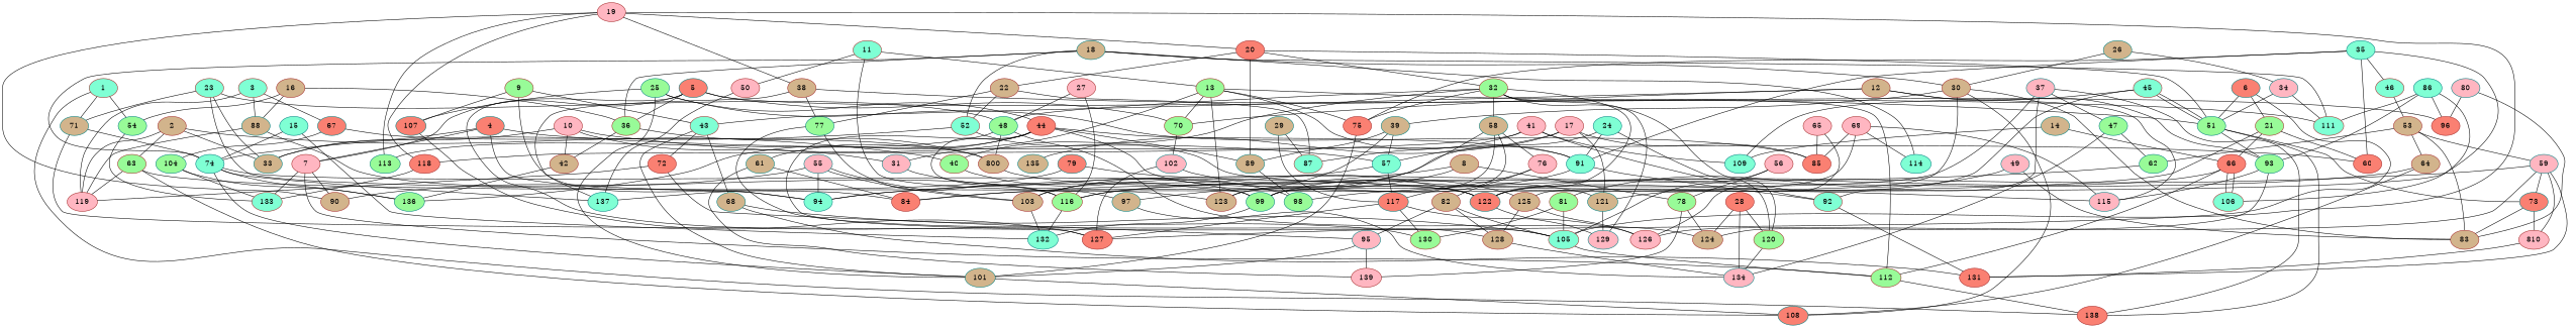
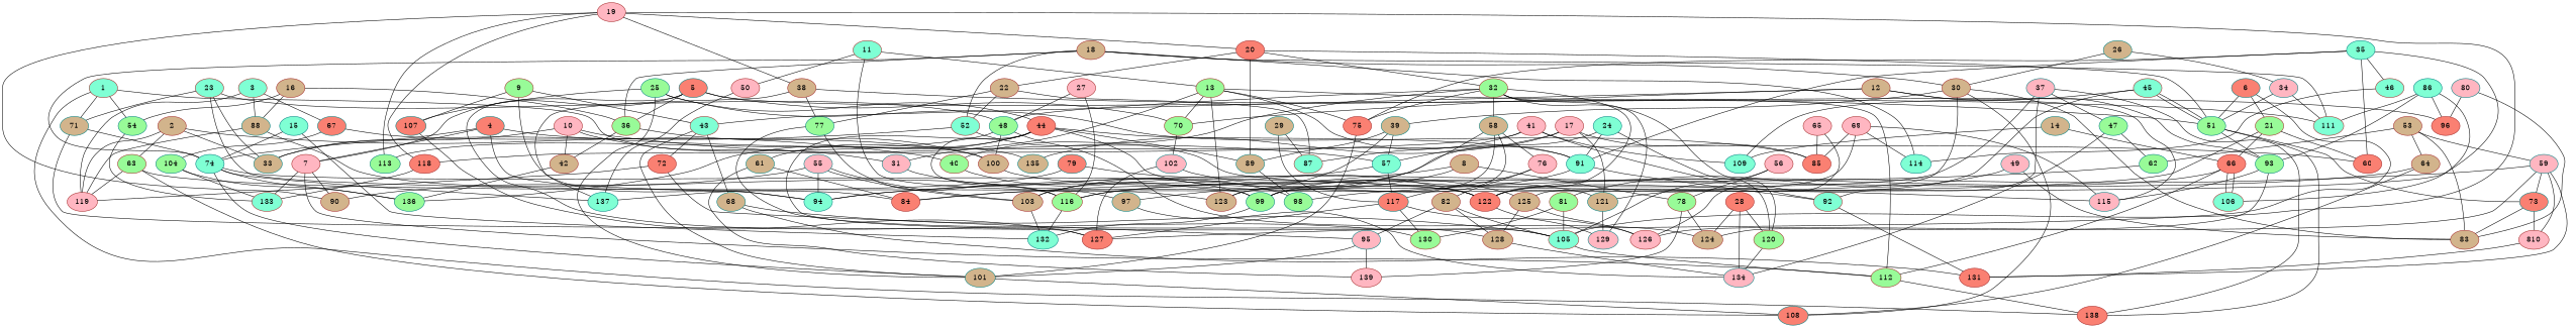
  graph {
    node [color=brown fillcolor=tan style=filled]
    1 [fillcolor=aquamarine]
    54 [color=teal fillcolor=palegreen]
    71 [color=teal]
    135 [color=teal]
    138 [fillcolor=salmon]
    133 [fillcolor=aquamarine]
    127 [fillcolor=salmon]
    74 [color=teal fillcolor=aquamarine]
    33 [color=teal]
    2
    40 [fillcolor=palegreen]
    63 [fillcolor=palegreen]
    119 [fillcolor=lightpink]
    98 [color=teal fillcolor=palegreen]
    123
    108 [color=teal fillcolor=salmon]
    3 [fillcolor=aquamarine]
    67 [color=teal fillcolor=salmon]
    88 [color=teal]
-   100 [label=800]
+   100
    104 [color=teal fillcolor=palegreen]
    116 [fillcolor=palegreen]
    4 [color=teal fillcolor=salmon]
    7 [fillcolor=lightpink]
    60 [fillcolor=salmon]
    94 [color=teal fillcolor=aquamarine]
    90
    112 [fillcolor=palegreen]
    5 [color=teal fillcolor=salmon]
    36 [fillcolor=palegreen]
    70 [fillcolor=palegreen]
    96 [fillcolor=salmon]
    130 [fillcolor=palegreen]
    42
    102 [color=teal fillcolor=lightpink]
    6 [color=teal fillcolor=salmon]
    21 [fillcolor=palegreen]
    51 [color=teal fillcolor=palegreen]
    84 [fillcolor=salmon]
    66 [fillcolor=salmon]
    93 [color=teal fillcolor=palegreen]
    73 [color=teal fillcolor=salmon]
    78 [fillcolor=palegreen]
    8
    97 [color=teal]
    124
    139 [fillcolor=lightpink]
    134 [color=teal fillcolor=lightpink]
    9 [fillcolor=palegreen]
    43 [fillcolor=aquamarine]
    107 [color=teal fillcolor=salmon]
    101 [color=teal]
    68 [color=teal]
    72 [fillcolor=salmon]
    10 [fillcolor=lightpink]
    31 [color=teal fillcolor=lightpink]
    57 [color=teal fillcolor=aquamarine]
    99 [color=teal fillcolor=palegreen]
    136 [color=teal fillcolor=palegreen]
    117 [color=teal fillcolor=salmon]
    11 [fillcolor=aquamarine]
    13 [fillcolor=palegreen]
    50 [fillcolor=lightpink]
    75 [fillcolor=salmon]
    91 [color=teal fillcolor=aquamarine]
    111 [fillcolor=aquamarine]
    137 [color=teal fillcolor=aquamarine]
    12
    115 [color=teal fillcolor=lightpink]
    92 [fillcolor=aquamarine]
    14 [color=teal]
    109 [color=teal fillcolor=aquamarine]
-   122 [color=teal fillcolor=salmon]
+   122 [fillcolor=salmon]
    106 [fillcolor=aquamarine]
    15 [color=teal fillcolor=aquamarine]
    132 [color=teal fillcolor=aquamarine]
    16
    17 [fillcolor=lightpink]
    85 [fillcolor=salmon]
    121 [color=teal]
    129 [color=teal fillcolor=lightpink]
-   18 [color=teal]
+   18
    30
    52 [fillcolor=aquamarine]
    114 [color=teal fillcolor=aquamarine]
    39 [color=teal]
    83
    125
    19 [fillcolor=lightpink]
    20 [fillcolor=salmon]
    38
    105 [fillcolor=aquamarine]
    113 [color=teal fillcolor=palegreen]
    118 [fillcolor=salmon]
    22
    32 [fillcolor=palegreen]
    89 [color=teal]
    77 [color=teal fillcolor=palegreen]
    87 [fillcolor=aquamarine]
    48 [color=teal fillcolor=palegreen]
    120 [fillcolor=palegreen]
    58 [color=teal]
    128
    23 [fillcolor=aquamarine]
    24 [color=teal fillcolor=aquamarine]
    103
    25 [color=teal fillcolor=palegreen]
    44 [fillcolor=salmon]
    61 [color=teal]
    26 [color=teal]
    34 [color=teal fillcolor=lightpink]
    27 [fillcolor=lightpink]
    28 [fillcolor=salmon]
    29 [color=teal]
    126 [fillcolor=lightpink]
    76 [fillcolor=lightpink]
    35 [color=teal fillcolor=aquamarine]
    46 [fillcolor=aquamarine]
    53
    37 [color=teal fillcolor=lightpink]
    47 [color=teal fillcolor=palegreen]
    62 [color=teal fillcolor=palegreen]
    131 [fillcolor=salmon]
    41 [fillcolor=lightpink]
    95 [color=teal fillcolor=lightpink]
    45 [fillcolor=aquamarine]
    59 [color=teal fillcolor=lightpink]
    64
    49 [color=teal fillcolor=lightpink]
    81 [fillcolor=palegreen]
    n131 [fillcolor=lightpink label=810]
    55 [color=teal fillcolor=lightpink]
    56 [fillcolor=lightpink]
    82
    65 [fillcolor=lightpink]
    69 [fillcolor=lightpink]
    79 [color=teal fillcolor=salmon]
    80 [color=teal fillcolor=lightpink]
    86 [color=teal fillcolor=aquamarine]
    1 -- 54
    1 -- 71
+   1 -- 135
    1 -- 138
    54 -- 133
    71 -- 127
    71 -- 74
    74 -- 101
    74 -- 136
    74 -- 137
    74 -- 122
    2 -- 33
    2 -- 40
    2 -- 63
    2 -- 119
    40 -- 98
    63 -- 119
    63 -- 123
    63 -- 108
    3 -- 119
    3 -- 67
    3 -- 88
    67 -- 100
    67 -- 104
    88 -- 119
    88 -- 116
    100 -- 121
    104 -- 133
    104 -- 136
    116 -- 132
    4 -- 33
    4 -- 7
    4 -- 60
    4 -- 94
    7 -- 133
    7 -- 90
    7 -- 112
    112 -- 138
    5 -- 7
    5 -- 36
    5 -- 70
    5 -- 96
    5 -- 130
    36 -- 100
    36 -- 42
    70 -- 102
    42 -- 136
    102 -- 127
    102 -- 125
    6 -- 127
    6 -- 21
    6 -- 51
    21 -- 60
    21 -- 84
    21 -- 66
    51 -- 138
    51 -- 93
    51 -- 73
    66 -- 112
    66 -- 122
    66 -- 106
    66 -- 106
    93 -- 124
    93 -- 115
    73 -- 83
    73 -- n131
    78 -- 124
    78 -- 139
    8 -- 84
    8 -- 78
    8 -- 97
    97 -- 134
    9 -- 94
    9 -- 43
    9 -- 107
    43 -- 101
    43 -- 68
    43 -- 72
    107 -- 127
    101 -- 108
    68 -- 105
    68 -- 131
    72 -- 119
    72 -- 95
    10 -- 33
    10 -- 42
    10 -- 31
    10 -- 57
    31 -- 99
    57 -- 94
    57 -- 117
    99 -- 132
    117 -- 127
    117 -- 130
    117 -- 126
    11 -- 97
    11 -- 13
    11 -- 50
    13 -- 123
    13 -- 70
    13 -- 31
    13 -- 75
    13 -- 91
    13 -- 111
    50 -- 137
    75 -- 101
    91 -- 99
    91 -- 92
    12 -- 70
    12 -- 93
    12 -- 43
    12 -- 115
    92 -- 131
    14 -- 66
    14 -- 109
    122 -- 129
    15 -- 74
    15 -- 132
    16 -- 54
    16 -- 88
    16 -- 36
    17 -- 135
    17 -- 57
    17 -- 85
    17 -- 121
    121 -- 129
    18 -- 74
    18 -- 36
    18 -- 111
    18 -- 30
    18 -- 52
    18 -- 114
    30 -- 108
    30 -- 39
    30 -- 83
    30 -- 125
    52 -- 74
    52 -- 115
    39 -- 57
    39 -- 89
    39 -- 103
    125 -- 128
    125 -- 126
    19 -- 90
    19 -- 20
    19 -- 38
    19 -- 105
    19 -- 113
    19 -- 118
    20 -- 51
    20 -- 22
    20 -- 32
    20 -- 89
    38 -- 51
    38 -- 137
    38 -- 77
    105 -- 112
    118 -- 133
    22 -- 52
    22 -- 77
    22 -- 87
    32 -- 40
    32 -- 112
    32 -- 75
    32 -- 122
    32 -- 129
    32 -- 48
    32 -- 120
    32 -- 58
    89 -- 98
    77 -- 116
    77 -- 128
    48 -- 100
    48 -- 124
    48 -- 113
    120 -- 134
    58 -- 123
    58 -- 116
    58 -- 99
    58 -- 76
    128 -- 134
    23 -- 71
    23 -- 33
    23 -- 84
    23 -- 48
    24 -- 91
    24 -- 120
    24 -- 103
    103 -- 132
    25 -- 107
    25 -- 101
    25 -- 85
    25 -- 44
    44 -- 99
    44 -- 136
    44 -- 91
    44 -- 122
    44 -- 105
    44 -- 89
    44 -- 61
    61 -- 84
    61 -- 139
    26 -- 30
    26 -- 34
    34 -- 51
    34 -- 111
    27 -- 116
    27 -- 48
    28 -- 124
    28 -- 134
    28 -- 120
    29 -- 117
    29 -- 87
    76 -- 117
    76 -- 82
    35 -- 60
    35 -- 75
    35 -- 91
    35 -- 121
    35 -- 46
-   46 -- 53
+   46 -- 114
    53 -- 83
    53 -- 62
    53 -- 59
    53 -- 64
    37 -- 138
    37 -- 123
    37 -- 92
    37 -- 47
    47 -- 134
    47 -- 62
    62 -- 94
    41 -- 92
    41 -- 109
    41 -- 118
    41 -- 87
    95 -- 139
    95 -- 101
    45 -- 51
    45 -- 51
    45 -- 109
    45 -- 122
    59 -- 98
    59 -- 73
    59 -- 126
    59 -- 131
    59 -- n131
    64 -- 108
    64 -- 116
    49 -- 83
    49 -- 81
    81 -- 130
    81 -- 105
    n131 -- 131
    55 -- 94
    55 -- 90
    55 -- 103
    55 -- 103
    56 -- 78
    56 -- 105
    82 -- 105
    82 -- 128
    82 -- 95
    65 -- 85
    65 -- 126
    69 -- 99
    69 -- 115
    69 -- 85
    69 -- 114
    79 -- 137
    79 -- 122
    80 -- 96
    80 -- 83
    86 -- 96
    86 -- 93
    86 -- 111
    86 -- 106
  }
